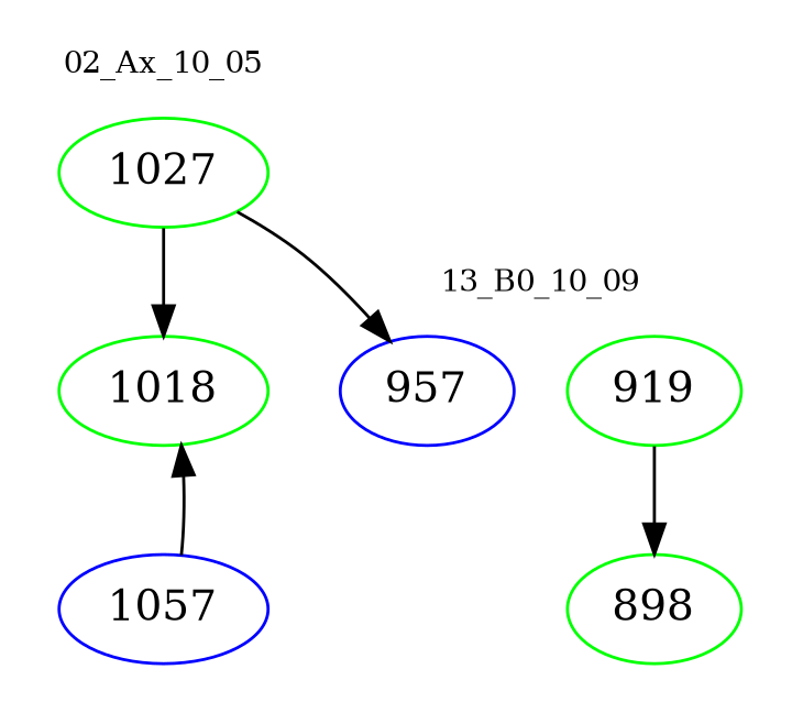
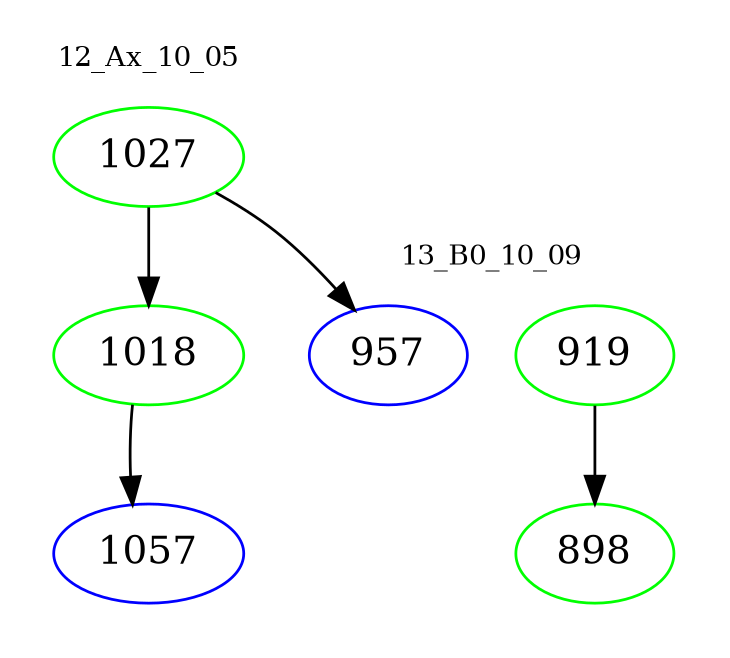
  digraph {
    node [color=green]
    edge [color=black]
    n1 [label=1027]
    n2 [label=1018]
    n3 [color=blue label=1057]
    n4 [label=919]
    n5 [label=898]
    n6 [color=blue label=957]
    subgraph cluster_1 {
      color=white
      fontsize=10
-     label="02_Ax_10_05"
+     label="12_Ax_10_05"
      n1
      n2
      n3
    }
    subgraph cluster_2 {
      color=white
      fontsize=10
      label="13_B0_10_09"
      n4
      n5
      n6
    }
    n1 -> n2
    n1 -> n6
-   n3 -> n2
+   n2 -> n3
    n4 -> n5
  }
